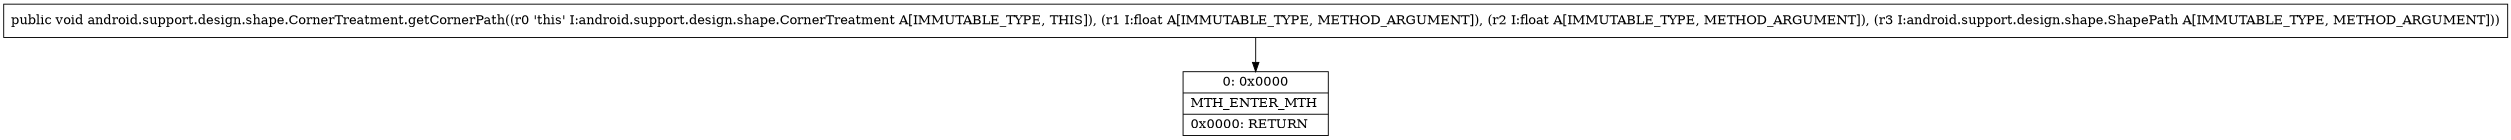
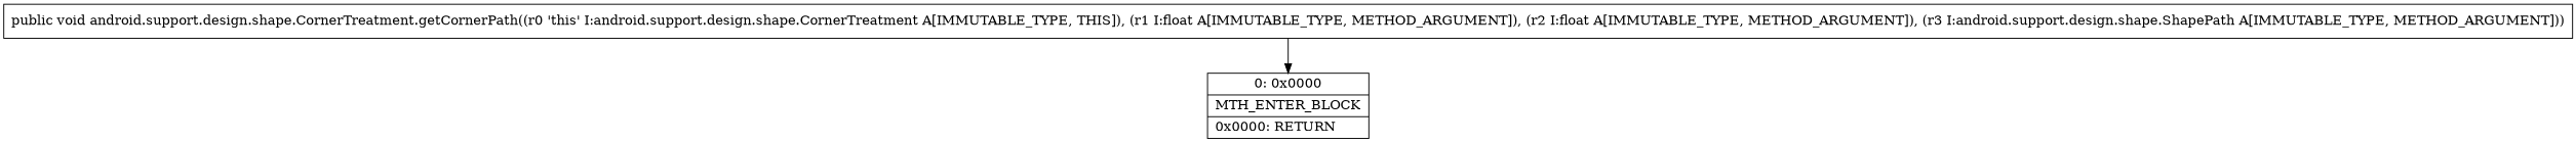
  digraph {
    node [shape=record]
-   n1 [label="{0\:\ 0x0000|MTH_ENTER_MTH\l|0x0000: RETURN   \l}"]
+   n1 [label="{0\:\ 0x0000|MTH_ENTER_BLOCK\l|0x0000: RETURN   \l}"]
    n2 [label="{public void android.support.design.shape.CornerTreatment.getCornerPath((r0 'this' I:android.support.design.shape.CornerTreatment A[IMMUTABLE_TYPE, THIS]), (r1 I:float A[IMMUTABLE_TYPE, METHOD_ARGUMENT]), (r2 I:float A[IMMUTABLE_TYPE, METHOD_ARGUMENT]), (r3 I:android.support.design.shape.ShapePath A[IMMUTABLE_TYPE, METHOD_ARGUMENT])) }"]
    n2 -> n1
  }
